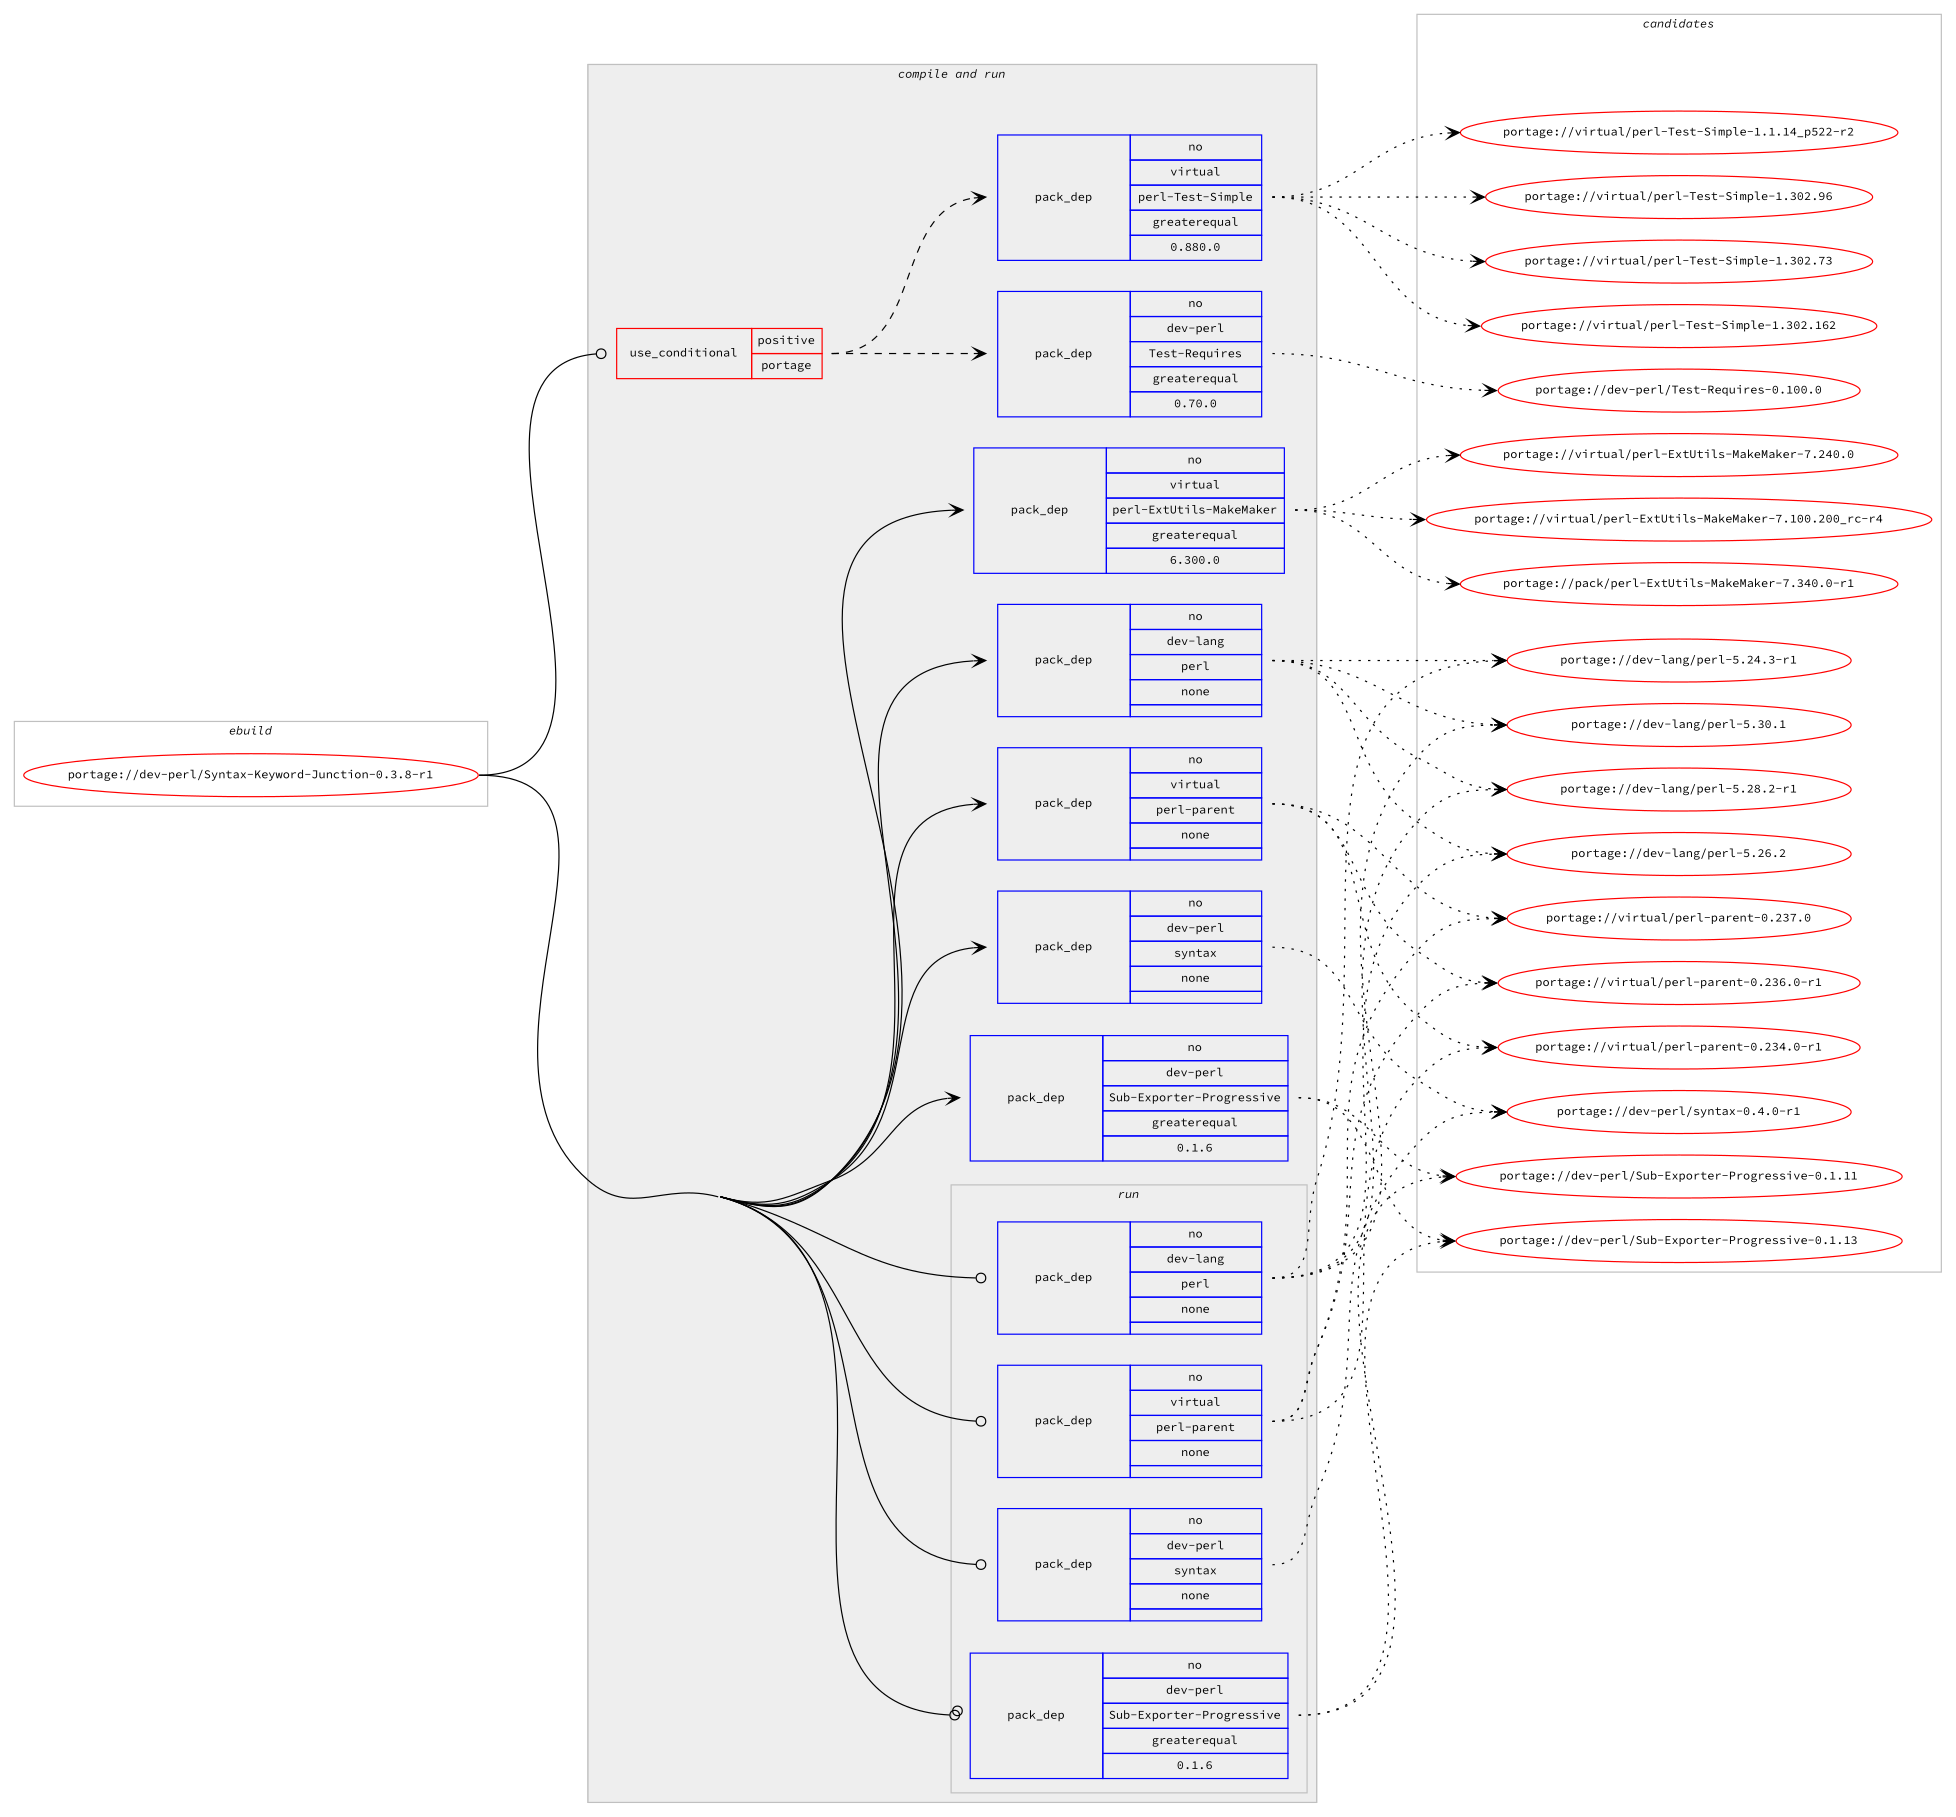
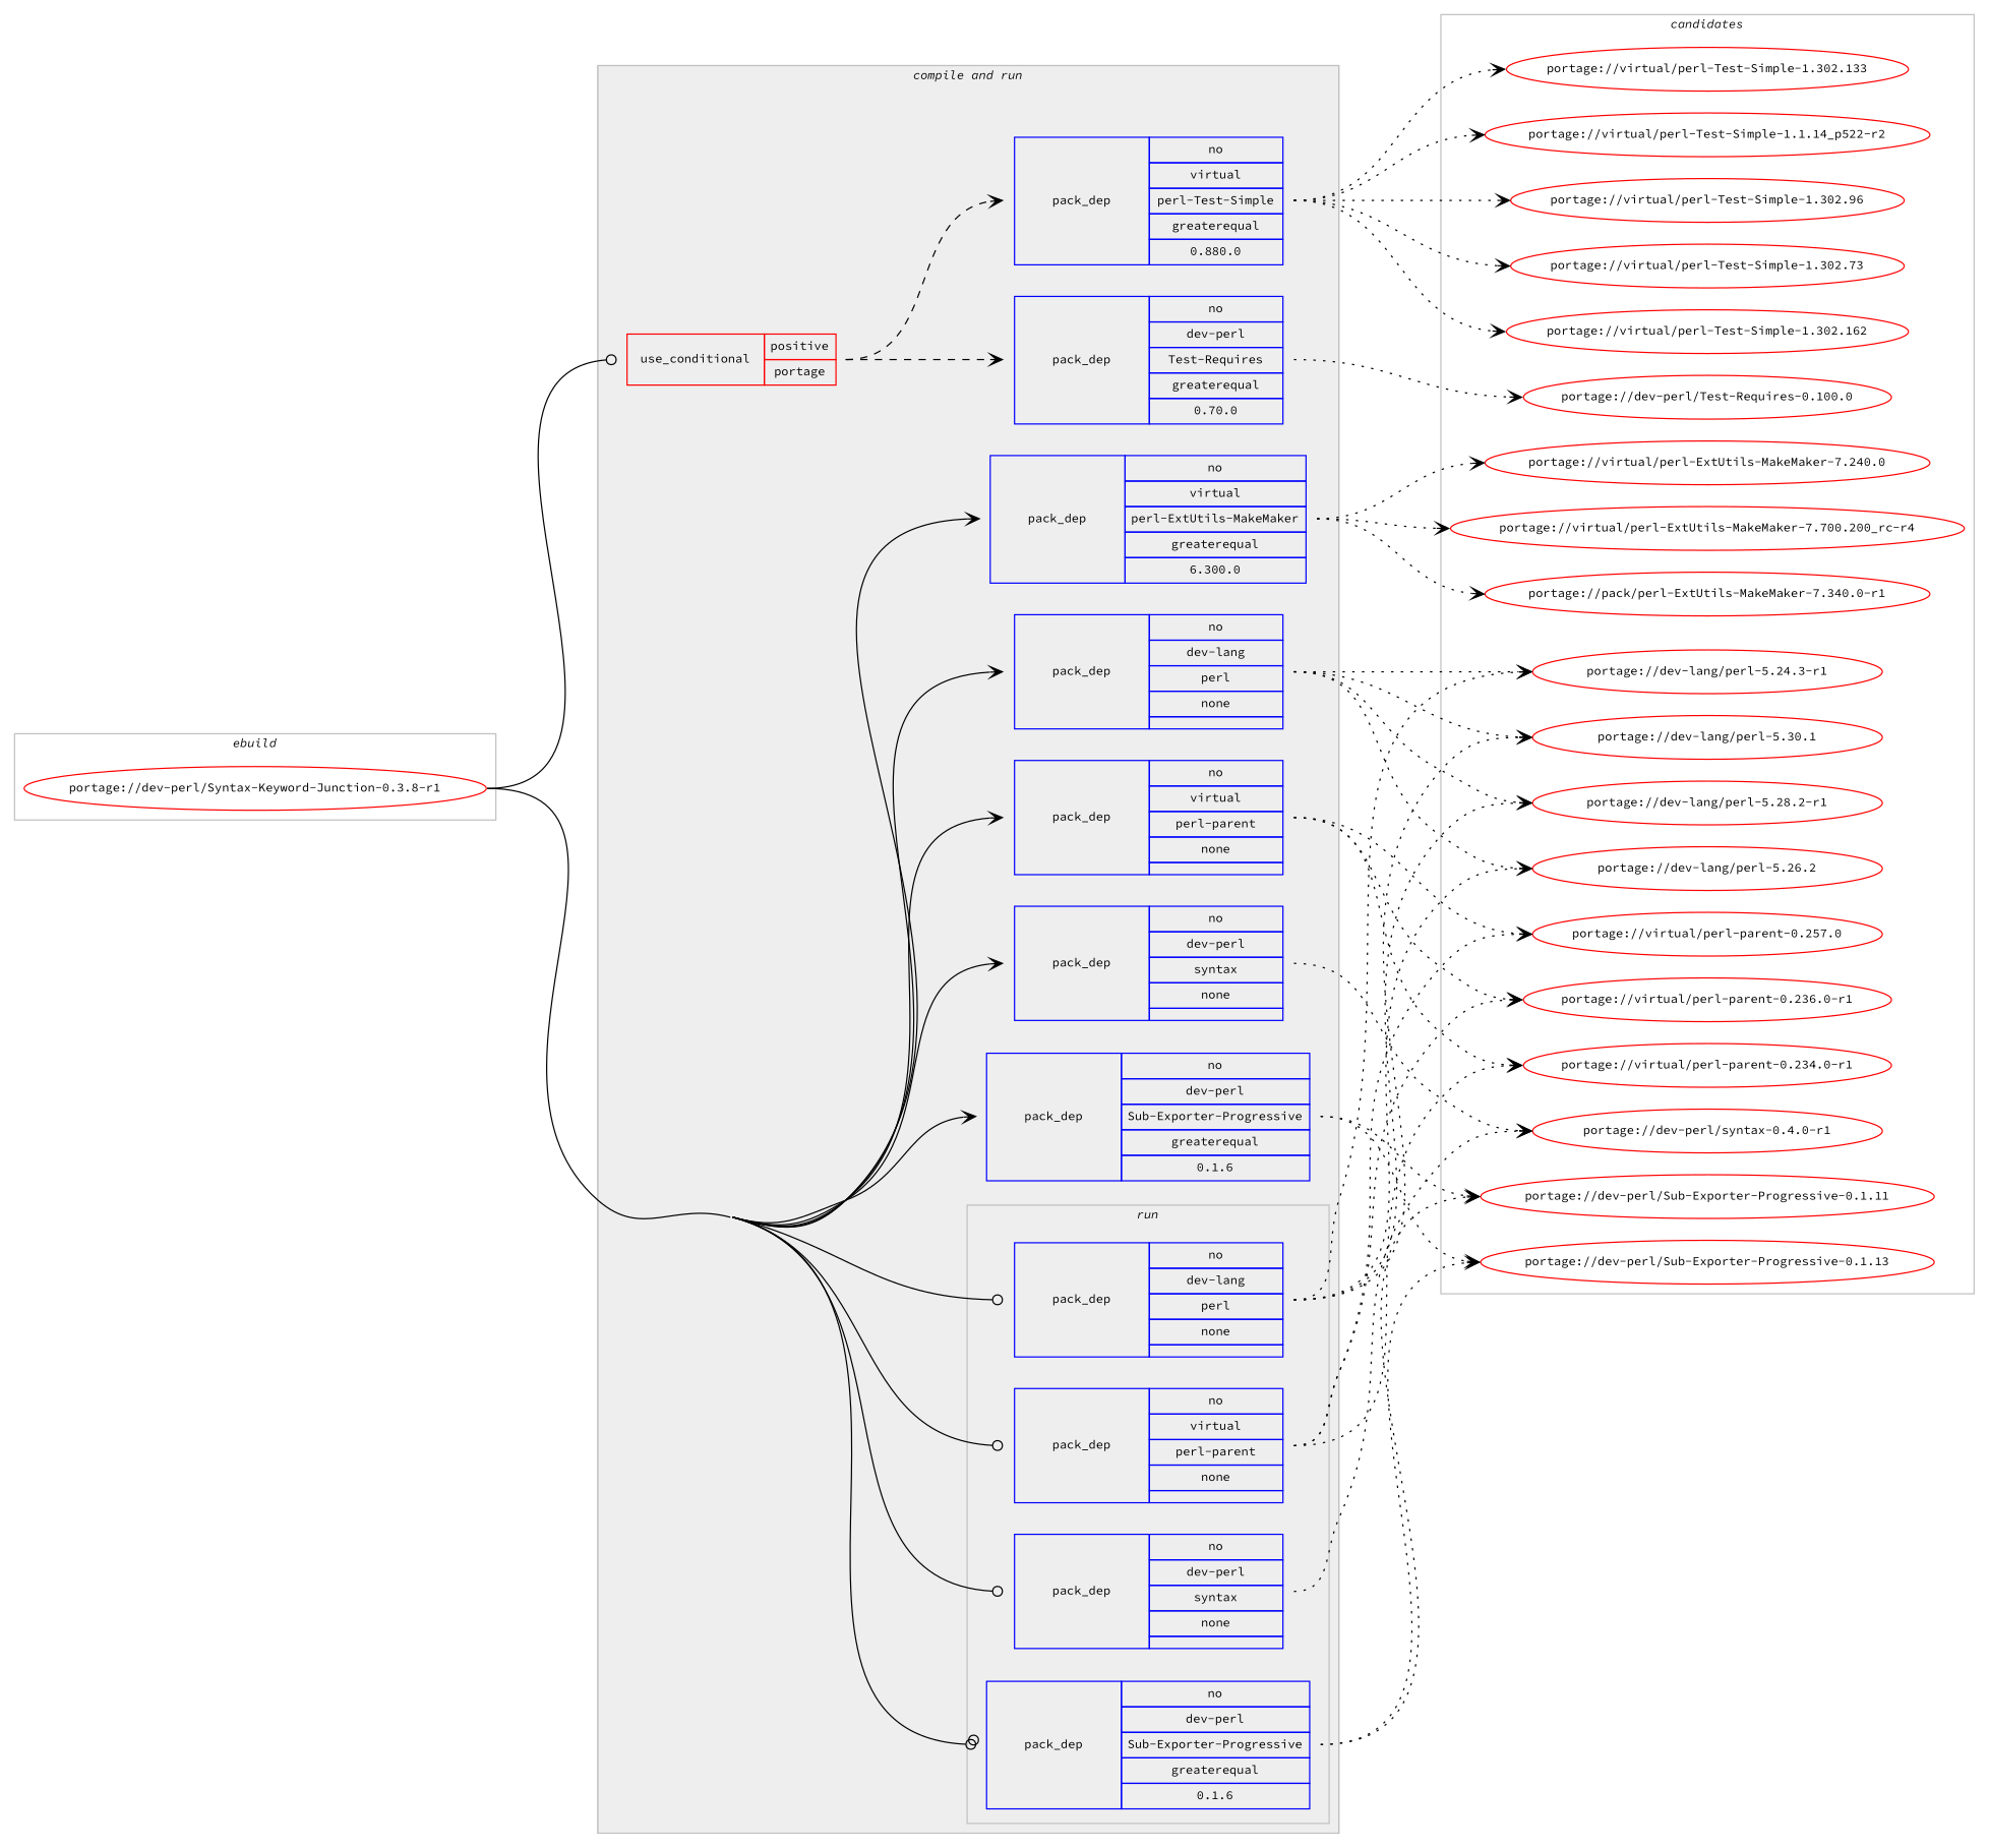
  digraph {
    compound=true
    concentrate=true
    fontname="Source Code Pro"
    fontsize=10
    newrank=true
    rankdir=LR
    ranksep=1.5
    node [color=red fontname="Source Code Pro" fontsize=10]
    edge [arrowhead=vee fontname="Source Code Pro" headport=w style=dotted tailport=e weight=100]
    n1 [label="portage://dev-perl/Syntax-Keyword-Junction-0.3.8-r1" width=4]
    n2 [color=blue label=<<TABLE BORDER="0" CELLBORDER="1" CELLSPACING="0" CELLPADDING="4" WIDTH="220"><TR><TD ROWSPAN="6" CELLPADDING="30">pack_dep</TD></TR><TR><TD WIDTH="110">no</TD></TR><TR><TD>virtual</TD></TR><TR><TD>perl-Test-Simple</TD></TR><TR><TD>greaterequal</TD></TR><TR><TD>0.880.0</TD></TR></TABLE>> shape=none]
    n3 [color=blue label=<<TABLE BORDER="0" CELLBORDER="1" CELLSPACING="0" CELLPADDING="4" WIDTH="220"><TR><TD ROWSPAN="6" CELLPADDING="30">pack_dep</TD></TR><TR><TD WIDTH="110">no</TD></TR><TR><TD>dev-perl</TD></TR><TR><TD>Test-Requires</TD></TR><TR><TD>greaterequal</TD></TR><TR><TD>0.70.0</TD></TR></TABLE>> shape=none]
    n4 [label=<<TABLE BORDER="0" CELLBORDER="1" CELLSPACING="0" CELLPADDING="4"><TR><TD ROWSPAN="3" CELLPADDING="10">use_conditional</TD></TR><TR><TD>positive</TD></TR><TR><TD>portage</TD></TR></TABLE>> shape=none]
    n5 [color=blue label=<<TABLE BORDER="0" CELLBORDER="1" CELLSPACING="0" CELLPADDING="4" WIDTH="220"><TR><TD ROWSPAN="6" CELLPADDING="30">pack_dep</TD></TR><TR><TD WIDTH="110">no</TD></TR><TR><TD>dev-lang</TD></TR><TR><TD>perl</TD></TR><TR><TD>none</TD></TR><TR><TD></TD></TR></TABLE>> shape=none]
    n6 [color=blue label=<<TABLE BORDER="0" CELLBORDER="1" CELLSPACING="0" CELLPADDING="4" WIDTH="220"><TR><TD ROWSPAN="6" CELLPADDING="30">pack_dep</TD></TR><TR><TD WIDTH="110">no</TD></TR><TR><TD>dev-perl</TD></TR><TR><TD>Sub-Exporter-Progressive</TD></TR><TR><TD>greaterequal</TD></TR><TR><TD>0.1.6</TD></TR></TABLE>> shape=none]
    n7 [color=blue label=<<TABLE BORDER="0" CELLBORDER="1" CELLSPACING="0" CELLPADDING="4" WIDTH="220"><TR><TD ROWSPAN="6" CELLPADDING="30">pack_dep</TD></TR><TR><TD WIDTH="110">no</TD></TR><TR><TD>dev-perl</TD></TR><TR><TD>syntax</TD></TR><TR><TD>none</TD></TR><TR><TD></TD></TR></TABLE>> shape=none]
    n8 [color=blue label=<<TABLE BORDER="0" CELLBORDER="1" CELLSPACING="0" CELLPADDING="4" WIDTH="220"><TR><TD ROWSPAN="6" CELLPADDING="30">pack_dep</TD></TR><TR><TD WIDTH="110">no</TD></TR><TR><TD>virtual</TD></TR><TR><TD>perl-ExtUtils-MakeMaker</TD></TR><TR><TD>greaterequal</TD></TR><TR><TD>6.300.0</TD></TR></TABLE>> shape=none]
    n9 [color=blue label=<<TABLE BORDER="0" CELLBORDER="1" CELLSPACING="0" CELLPADDING="4" WIDTH="220"><TR><TD ROWSPAN="6" CELLPADDING="30">pack_dep</TD></TR><TR><TD WIDTH="110">no</TD></TR><TR><TD>virtual</TD></TR><TR><TD>perl-parent</TD></TR><TR><TD>none</TD></TR><TR><TD></TD></TR></TABLE>> shape=none]
    n10 [color=blue label=<<TABLE BORDER="0" CELLBORDER="1" CELLSPACING="0" CELLPADDING="4" WIDTH="220"><TR><TD ROWSPAN="6" CELLPADDING="30">pack_dep</TD></TR><TR><TD WIDTH="110">no</TD></TR><TR><TD>dev-lang</TD></TR><TR><TD>perl</TD></TR><TR><TD>none</TD></TR><TR><TD></TD></TR></TABLE>> shape=none]
    n11 [color=blue label=<<TABLE BORDER="0" CELLBORDER="1" CELLSPACING="0" CELLPADDING="4" WIDTH="220"><TR><TD ROWSPAN="6" CELLPADDING="30">pack_dep</TD></TR><TR><TD WIDTH="110">no</TD></TR><TR><TD>dev-perl</TD></TR><TR><TD>Sub-Exporter-Progressive</TD></TR><TR><TD>greaterequal</TD></TR><TR><TD>0.1.6</TD></TR></TABLE>> shape=none]
    n12 [color=blue label=<<TABLE BORDER="0" CELLBORDER="1" CELLSPACING="0" CELLPADDING="4" WIDTH="220"><TR><TD ROWSPAN="6" CELLPADDING="30">pack_dep</TD></TR><TR><TD WIDTH="110">no</TD></TR><TR><TD>dev-perl</TD></TR><TR><TD>syntax</TD></TR><TR><TD>none</TD></TR><TR><TD></TD></TR></TABLE>> shape=none]
    n13 [color=blue label=<<TABLE BORDER="0" CELLBORDER="1" CELLSPACING="0" CELLPADDING="4" WIDTH="220"><TR><TD ROWSPAN="6" CELLPADDING="30">pack_dep</TD></TR><TR><TD WIDTH="110">no</TD></TR><TR><TD>virtual</TD></TR><TR><TD>perl-parent</TD></TR><TR><TD>none</TD></TR><TR><TD></TD></TR></TABLE>> shape=none]
    n14 [label="portage://virtual/perl-Test-Simple-1.302.96" width=4]
    n15 [label="portage://virtual/perl-Test-Simple-1.302.73" width=4]
    n16 [label="portage://virtual/perl-Test-Simple-1.302.162" width=4]
+   n17 [label="portage://virtual/perl-Test-Simple-1.302.133" width=4]
    n18 [label="portage://virtual/perl-Test-Simple-1.1.14_p522-r2" width=4]
    n19 [label="portage://dev-perl/Test-Requires-0.100.0" width=4]
    n20 [label="portage://dev-lang/perl-5.30.1" width=4]
    n21 [label="portage://dev-lang/perl-5.28.2-r1" width=4]
    n22 [label="portage://dev-lang/perl-5.26.2" width=4]
    n23 [label="portage://dev-lang/perl-5.24.3-r1" width=4]
    n24 [label="portage://dev-perl/Sub-Exporter-Progressive-0.1.13" width=4]
    n25 [label="portage://dev-perl/Sub-Exporter-Progressive-0.1.11" width=4]
    n26 [label="portage://dev-perl/syntax-0.4.0-r1" width=4]
    n27 [label="portage://pack/perl-ExtUtils-MakeMaker-7.340.0-r1" width=4]
    n28 [label="portage://virtual/perl-ExtUtils-MakeMaker-7.240.0" width=4]
-   n29 [label="portage://virtual/perl-ExtUtils-MakeMaker-7.100.200_rc-r4" width=4]
-   n30 [label="portage://virtual/perl-parent-0.237.0" width=4]
+   n29 [label="portage://virtual/perl-ExtUtils-MakeMaker-7.700.200_rc-r4" width=4]
+   n30 [label="portage://virtual/perl-parent-0.257.0" width=4]
    n31 [label="portage://virtual/perl-parent-0.236.0-r1" width=4]
    n32 [label="portage://virtual/perl-parent-0.234.0-r1" width=4]
    subgraph cluster_1 {
      color=gray
      label=<<i>ebuild</i>>
      rank=same
      n1
    }
    subgraph cluster_2 {
      color=gray
      label=<<i>dependencies</i>>
      subgraph cluster_3 {
        color=gray
        fillcolor="#eeeeee"
        label=<<i>compile</i>>
        style=filled
        subgraph sub_4 {
          color=gray
          fillcolor="#eeeeee"
          label=<<i>compile</i>>
          style=filled
          n4
          subgraph sub_5 {
            color=gray
            fillcolor="#eeeeee"
            label=<<i>compile</i>>
            style=filled
            n2
          }
          subgraph sub_6 {
            color=gray
            fillcolor="#eeeeee"
            label=<<i>compile</i>>
            style=filled
            n3
          }
        }
        subgraph sub_7 {
          color=gray
          fillcolor="#eeeeee"
          label=<<i>compile</i>>
          style=filled
          n5
        }
        subgraph sub_8 {
          color=gray
          fillcolor="#eeeeee"
          label=<<i>compile</i>>
          style=filled
          n6
        }
        subgraph sub_9 {
          color=gray
          fillcolor="#eeeeee"
          label=<<i>compile</i>>
          style=filled
          n7
        }
        subgraph sub_10 {
          color=gray
          fillcolor="#eeeeee"
          label=<<i>compile</i>>
          style=filled
          n8
        }
        subgraph sub_11 {
          color=gray
          fillcolor="#eeeeee"
          label=<<i>compile</i>>
          style=filled
          n9
        }
      }
      subgraph cluster_12 {
        color=gray
        fillcolor="#eeeeee"
        label=<<i>compile and run</i>>
        style=filled
      }
      subgraph cluster_13 {
        color=gray
        fillcolor="#eeeeee"
        label=<<i>run</i>>
        style=filled
        subgraph sub_14 {
          color=gray
          fillcolor="#eeeeee"
          label=<<i>run</i>>
          style=filled
          n10
        }
        subgraph sub_15 {
          color=gray
          fillcolor="#eeeeee"
          label=<<i>run</i>>
          style=filled
          n11
        }
        subgraph sub_16 {
          color=gray
          fillcolor="#eeeeee"
          label=<<i>run</i>>
          style=filled
          n12
        }
        subgraph sub_17 {
          color=gray
          fillcolor="#eeeeee"
          label=<<i>run</i>>
          style=filled
          n13
        }
      }
    }
    subgraph cluster_18 {
      color=gray
      label=<<i>candidates</i>>
      rank=same
      subgraph sub_19 {
        color=black
        label=<<i>candidates</i>>
        nodesep=1
        rank=same
        n14
        n15
        n16
+       n17
        n18
      }
      subgraph sub_20 {
        color=black
        label=<<i>candidates</i>>
        nodesep=1
        rank=same
        n19
      }
      subgraph sub_21 {
        color=black
        label=<<i>candidates</i>>
        nodesep=1
        rank=same
        n20
        n21
        n22
        n23
      }
      subgraph sub_22 {
        color=black
        label=<<i>candidates</i>>
        nodesep=1
        rank=same
        n24
        n25
      }
      subgraph sub_23 {
        color=black
        label=<<i>candidates</i>>
        nodesep=1
        rank=same
        n26
      }
      subgraph sub_24 {
        color=black
        label=<<i>candidates</i>>
        nodesep=1
        rank=same
        n27
        n28
        n29
      }
      subgraph sub_25 {
        color=black
        label=<<i>candidates</i>>
        nodesep=1
        rank=same
        n30
        n31
        n32
      }
      subgraph sub_26 {
        color=black
        label=<<i>candidates</i>>
        nodesep=1
        rank=same
        n20
        n21
        n22
        n23
      }
      subgraph sub_27 {
        color=black
        label=<<i>candidates</i>>
        nodesep=1
        rank=same
        n24
        n25
      }
      subgraph sub_28 {
        color=black
        label=<<i>candidates</i>>
        nodesep=1
        rank=same
        n26
      }
      subgraph sub_29 {
        color=black
        label=<<i>candidates</i>>
        nodesep=1
        rank=same
        n30
        n31
        n32
      }
    }
    n1 -> n4 [arrowhead=odot style=solid weight=20]
    n1 -> n5 [style=solid weight=20]
    n1 -> n6 [style=solid weight=20]
    n1 -> n7 [style=solid weight=20]
    n1 -> n8 [style=solid weight=20]
    n1 -> n9 [style=solid weight=20]
    n1 -> n10 [arrowhead=odot style=solid weight=20]
    n1 -> n11 [arrowhead=odot style=solid weight=20]
    n1 -> n12 [arrowhead=odot style=solid weight=20]
    n1 -> n13 [arrowhead=odot style=solid weight=20]
    n2 -> n14
    n2 -> n15
    n2 -> n16
+   n2 -> n17
    n2 -> n18
    n3 -> n19
    n4 -> n2 [style=dashed weight=20]
    n4 -> n3 [style=dashed weight=20]
    n5 -> n20
    n5 -> n21
    n5 -> n22
    n5 -> n23
    n6 -> n24
    n6 -> n25
    n7 -> n26
    n8 -> n27
    n8 -> n28
    n8 -> n29
    n9 -> n30
    n9 -> n31
    n9 -> n32
    n10 -> n20
    n10 -> n21
    n10 -> n22
    n10 -> n23
    n11 -> n24
    n11 -> n25
    n12 -> n26
    n13 -> n30
    n13 -> n31
    n13 -> n32
  }
